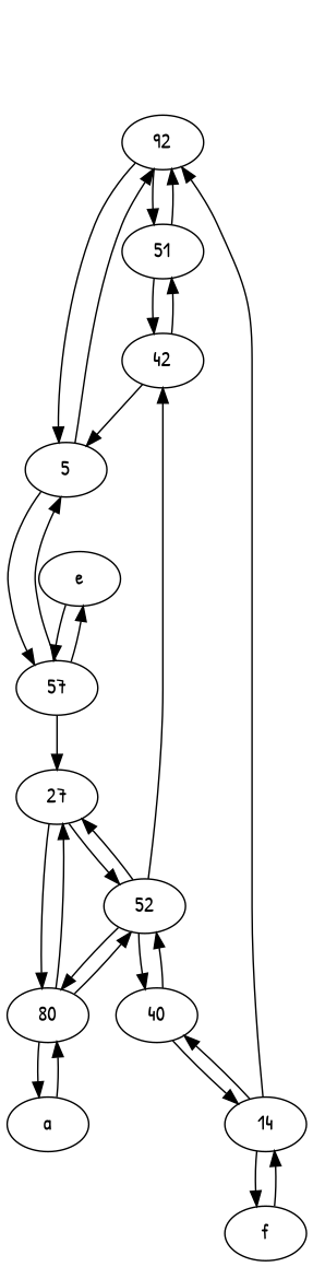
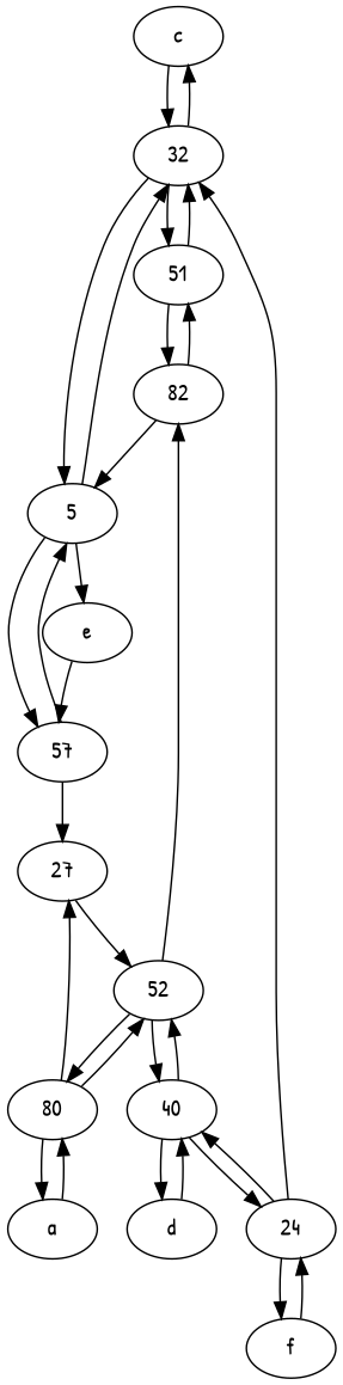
  digraph {
    fontname="Patrick Hand"
    node [fontname="Patrick Hand"]
    edge [fontname="Patrick Hand"]
-   32 [label=92]
+   c
+   32
    5
    n4 [label=51]
    57
-   42
-   14
+   42 [label=82]
+   14 [label=24]
    n8 [label=40]
    f
+   d
    52
    n12 [label=80]
    27
    e
    a
+   c -> 32
+   32 -> c
    32 -> 5
    32 -> n4
    5 -> 32
    5 -> 57
    n4 -> 32
    n4 -> 42
    57 -> 5
    57 -> 27
-   57 -> e
+   5 -> e
    42 -> 5
    42 -> n4
    14 -> 32
    14 -> n8
    14 -> f
    n8 -> 14
+   n8 -> d
    n8 -> 52
    f -> 14
+   d -> n8
    52 -> 42
    52 -> n8
    52 -> n12
-   52 -> 27
    n12 -> 52
    n12 -> 27
    n12 -> a
    27 -> 52
-   27 -> n12
    e -> 57
    a -> n12
  }
